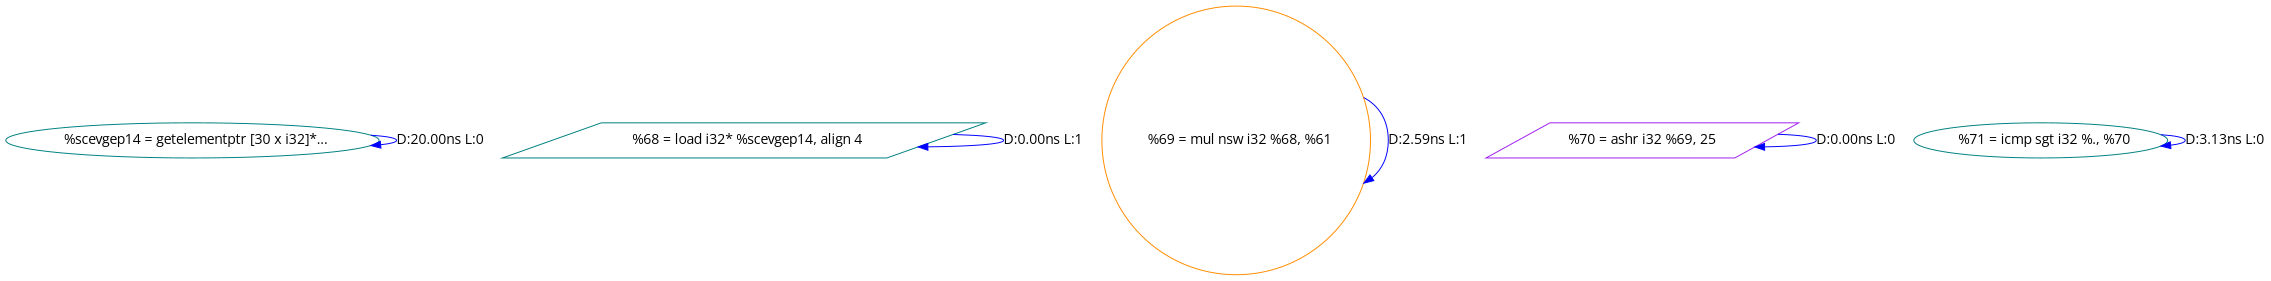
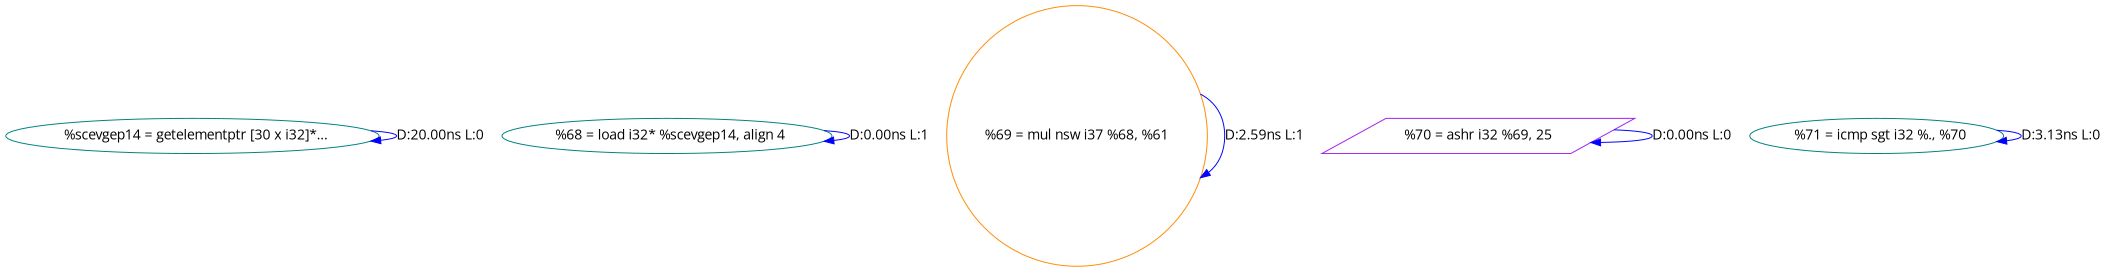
  digraph {
    fontname="Open Sans"
    node [color=teal fontname="Open Sans" shape=ellipse]
    edge [color=blue fontname="Open Sans"]
    n1 [label="  %scevgep14 = getelementptr [30 x i32]*..."]
-   n2 [label="  %68 = load i32* %scevgep14, align 4" shape=parallelogram]
-   n3 [color=darkorange label="  %69 = mul nsw i32 %68, %61" shape=circle]
+   n2 [label="  %68 = load i32* %scevgep14, align 4"]
+   n3 [color=darkorange label="%69 = mul nsw i37 %68, %61" shape=circle]
    n4 [color=purple label="%70 = ashr i32 %69, 25" shape=parallelogram]
    n5 [label="  %71 = icmp sgt i32 %., %70"]
    n1 -> n1 [label="D:20.00ns L:0"]
    n2 -> n2 [label="D:0.00ns L:1"]
    n3 -> n3 [label="D:2.59ns L:1"]
    n4 -> n4 [label="D:0.00ns L:0"]
    n5 -> n5 [label="D:3.13ns L:0"]
  }
